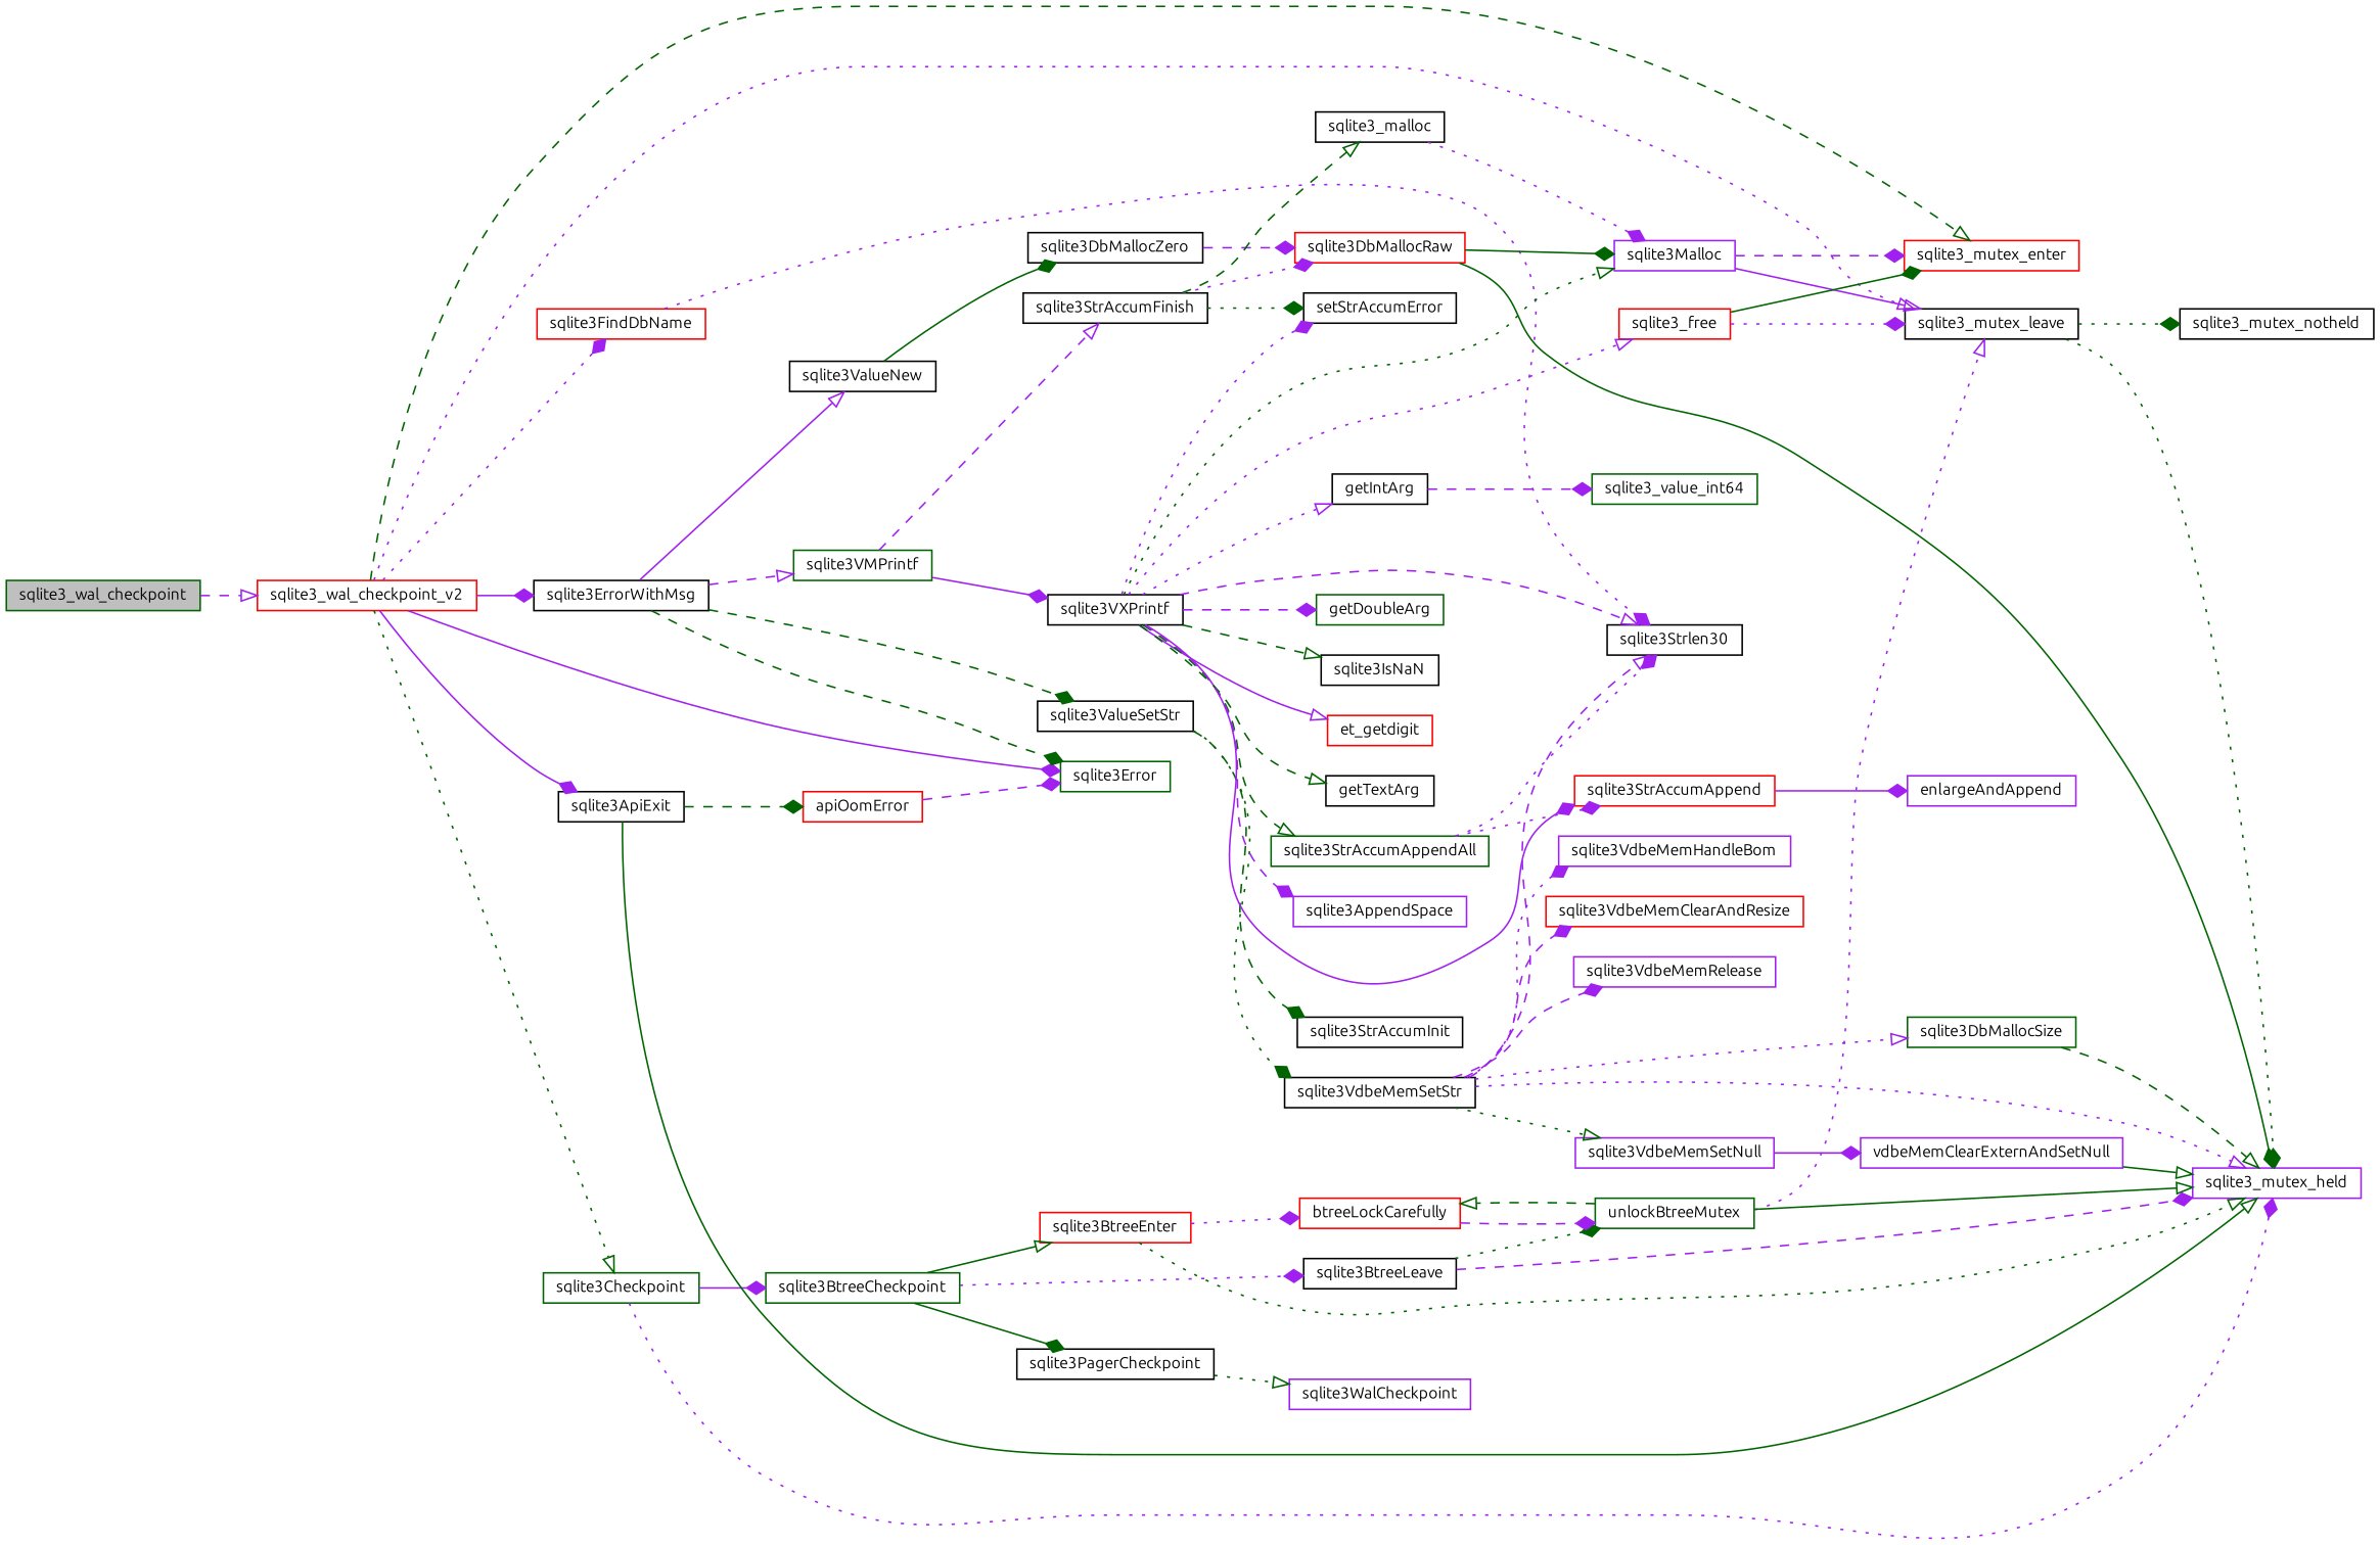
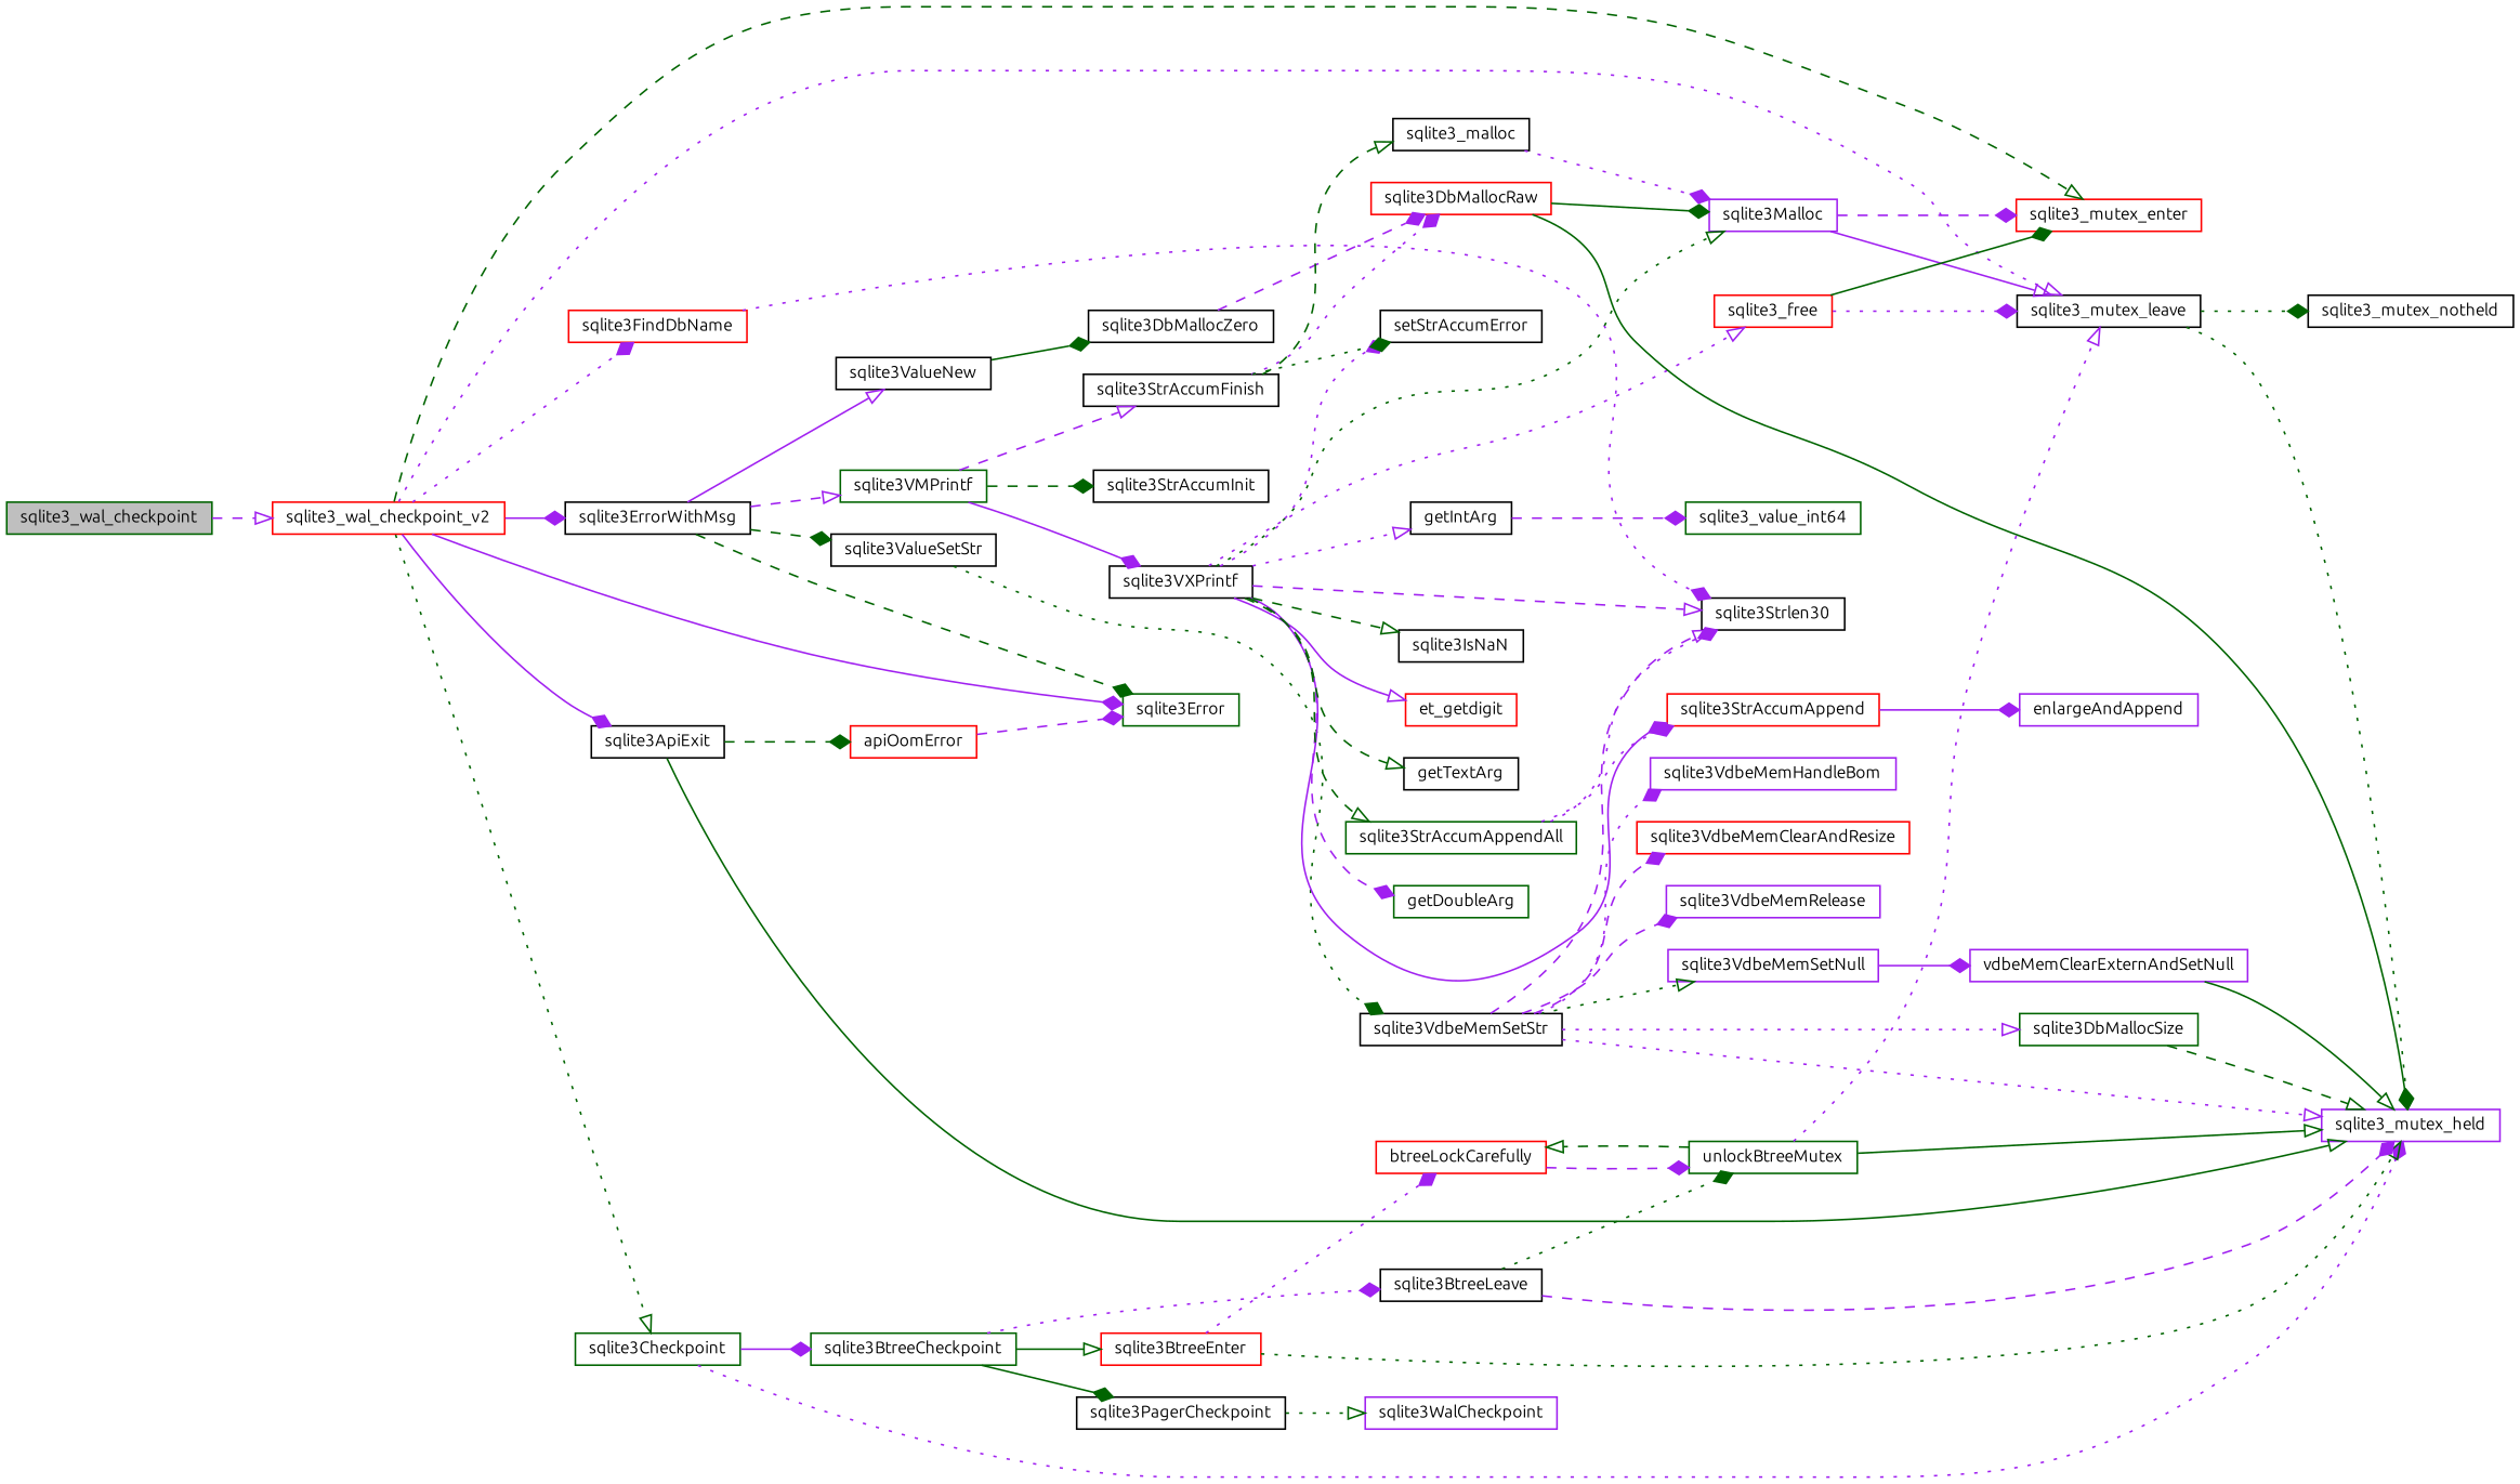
  digraph {
    fontname=Ubuntu
    rankdir=LR
    node [color=black fillcolor=white fontname=Ubuntu fontsize=10 shape=record style=filled]
    edge [arrowhead=diamond color=purple fontname=Ubuntu fontsize=10 labelfontname=FreeSans labelfontsize=10 style=dotted]
    n1 [color=darkgreen fillcolor=grey75 fontcolor=black height=0.2 label=sqlite3_wal_checkpoint width=0.4]
    n2 [color=red height=0.2 label=sqlite3_wal_checkpoint_v2 width=0.4]
    n3 [color=red height=0.2 label=sqlite3_mutex_enter width=0.4]
    n4 [color=red height=0.2 label=sqlite3FindDbName width=0.4]
    n5 [height=0.2 label=sqlite3ErrorWithMsg width=0.4]
    n6 [color=darkgreen height=0.2 label=sqlite3Error width=0.4]
    n7 [height=0.2 label=sqlite3_mutex_leave width=0.4]
    n8 [color=darkgreen height=0.2 label=sqlite3Checkpoint width=0.4]
    n9 [height=0.2 label=sqlite3ApiExit width=0.4]
    n10 [height=0.2 label=sqlite3Strlen30 width=0.4]
    n11 [height=0.2 label=sqlite3ValueNew width=0.4]
    n12 [color=darkgreen height=0.2 label=sqlite3VMPrintf width=0.4]
    n13 [height=0.2 label=sqlite3ValueSetStr width=0.4]
    n14 [color=purple height=0.2 label=sqlite3_mutex_held width=0.4]
    n15 [height=0.2 label=sqlite3_mutex_notheld width=0.4]
    n16 [color=darkgreen height=0.2 label=sqlite3BtreeCheckpoint width=0.4]
    n17 [color=red height=0.2 label=apiOomError width=0.4]
    n18 [height=0.2 label=sqlite3DbMallocZero width=0.4]
    n19 [height=0.2 label=sqlite3StrAccumInit width=0.4]
    n20 [height=0.2 label=sqlite3VXPrintf width=0.4]
    n21 [height=0.2 label=sqlite3StrAccumFinish width=0.4]
    n22 [height=0.2 label=sqlite3VdbeMemSetStr width=0.4]
    n23 [color=purple height=0.2 label=sqlite3VdbeMemSetNull width=0.4]
    n24 [color=purple height=0.2 label=vdbeMemClearExternAndSetNull width=0.4]
    n25 [color=red height=0.2 label=sqlite3DbMallocRaw width=0.4]
    n26 [color=purple height=0.2 label=sqlite3Malloc width=0.4]
    n27 [color=red height=0.2 label=sqlite3StrAccumAppend width=0.4]
    n28 [height=0.2 label=getIntArg width=0.4]
    n29 [height=0.2 label=setStrAccumError width=0.4]
    n30 [color=darkgreen height=0.2 label=getDoubleArg width=0.4]
    n31 [height=0.2 label=sqlite3IsNaN width=0.4]
    n32 [color=red height=0.2 label=et_getdigit width=0.4]
    n33 [height=0.2 label=getTextArg width=0.4]
    n34 [color=darkgreen height=0.2 label=sqlite3StrAccumAppendAll width=0.4]
-   n35 [color=purple height=0.2 label=sqlite3AppendSpace width=0.4]
    n36 [color=red height=0.2 label=sqlite3_free width=0.4]
    n37 [height=0.2 label=sqlite3_malloc width=0.4]
    n38 [color=purple height=0.2 label=enlargeAndAppend width=0.4]
    n39 [color=darkgreen height=0.2 label=sqlite3_value_int64 width=0.4]
    n40 [color=red height=0.2 label=sqlite3VdbeMemClearAndResize width=0.4]
    n41 [color=purple height=0.2 label=sqlite3VdbeMemRelease width=0.4]
    n42 [color=darkgreen height=0.2 label=sqlite3DbMallocSize width=0.4]
    n43 [color=purple height=0.2 label=sqlite3VdbeMemHandleBom width=0.4]
    n44 [color=red height=0.2 label=sqlite3BtreeEnter width=0.4]
    n45 [height=0.2 label=sqlite3PagerCheckpoint width=0.4]
    n46 [height=0.2 label=sqlite3BtreeLeave width=0.4]
    n47 [color=red height=0.2 label=btreeLockCarefully width=0.4]
    n48 [color=purple height=0.2 label=sqlite3WalCheckpoint width=0.4]
    n49 [color=darkgreen height=0.2 label=unlockBtreeMutex width=0.4]
    n1 -> n2 [arrowhead=onormal style=dashed]
    n2 -> n3 [arrowhead=onormal color=darkgreen style=dashed]
    n2 -> n4
    n2 -> n5 [style=solid]
    n2 -> n6 [style=solid]
    n2 -> n7 [arrowhead=onormal]
    n2 -> n8 [arrowhead=onormal color=darkgreen]
    n2 -> n9 [style=solid]
    n4 -> n10
    n5 -> n6 [color=darkgreen style=dashed]
    n5 -> n11 [arrowhead=onormal style=solid]
    n5 -> n12 [arrowhead=onormal style=dashed]
    n5 -> n13 [color=darkgreen style=dashed]
    n7 -> n14 [color=darkgreen]
    n7 -> n15 [color=darkgreen]
    n8 -> n14
    n8 -> n16 [style=solid]
    n9 -> n14 [arrowhead=onormal color=darkgreen style=solid]
    n9 -> n17 [color=darkgreen style=dashed]
    n11 -> n18 [color=darkgreen style=solid]
-   n13 -> n19 [color=darkgreen style=dashed]
+   n12 -> n19 [color=darkgreen style=dashed]
    n12 -> n20 [style=solid]
    n12 -> n21 [arrowhead=onormal style=dashed]
    n13 -> n22 [color=darkgreen]
    n16 -> n44 [arrowhead=onormal color=darkgreen style=solid]
    n16 -> n45 [color=darkgreen style=solid]
    n16 -> n46
    n17 -> n6 [style=dashed]
    n18 -> n25 [style=dashed]
    n20 -> n10 [arrowhead=onormal style=dashed]
    n20 -> n26 [arrowhead=onormal color=darkgreen]
    n20 -> n27 [style=solid]
    n20 -> n28 [arrowhead=onormal]
    n20 -> n29
    n20 -> n30 [style=dashed]
    n20 -> n31 [arrowhead=onormal color=darkgreen style=dashed]
    n20 -> n32 [arrowhead=onormal style=solid]
    n20 -> n33 [arrowhead=onormal color=darkgreen style=dashed]
    n20 -> n34 [arrowhead=onormal color=darkgreen style=dashed]
-   n20 -> n35 [style=dashed]
    n20 -> n36 [arrowhead=onormal]
    n21 -> n25
    n21 -> n29 [color=darkgreen]
    n21 -> n37 [arrowhead=onormal color=darkgreen style=dashed]
    n22 -> n10 [arrowhead=onormal style=dashed]
    n22 -> n14 [arrowhead=onormal]
    n22 -> n23 [arrowhead=onormal color=darkgreen]
    n22 -> n40 [style=dashed]
    n22 -> n41 [style=dashed]
    n22 -> n42 [arrowhead=onormal]
    n22 -> n43
    n23 -> n24 [style=solid]
    n24 -> n14 [arrowhead=onormal color=darkgreen style=solid]
    n25 -> n14 [color=darkgreen style=solid]
    n25 -> n26 [color=darkgreen style=solid]
    n26 -> n3 [style=dashed]
    n26 -> n7 [arrowhead=onormal style=solid]
    n27 -> n38 [style=solid]
    n28 -> n39 [style=dashed]
    n34 -> n10
    n34 -> n27
    n36 -> n3 [color=darkgreen style=solid]
    n36 -> n7
    n37 -> n26
    n42 -> n14 [arrowhead=onormal color=darkgreen style=dashed]
    n44 -> n14 [arrowhead=onormal color=darkgreen]
    n44 -> n47
    n45 -> n48 [arrowhead=onormal color=darkgreen]
    n46 -> n14 [style=dashed]
    n46 -> n49 [color=darkgreen]
    n47 -> n49 [style=dashed]
    n49 -> n7 [arrowhead=onormal]
    n49 -> n14 [arrowhead=onormal color=darkgreen style=solid]
    n49 -> n47 [arrowhead=onormal color=darkgreen style=dashed]
  }
